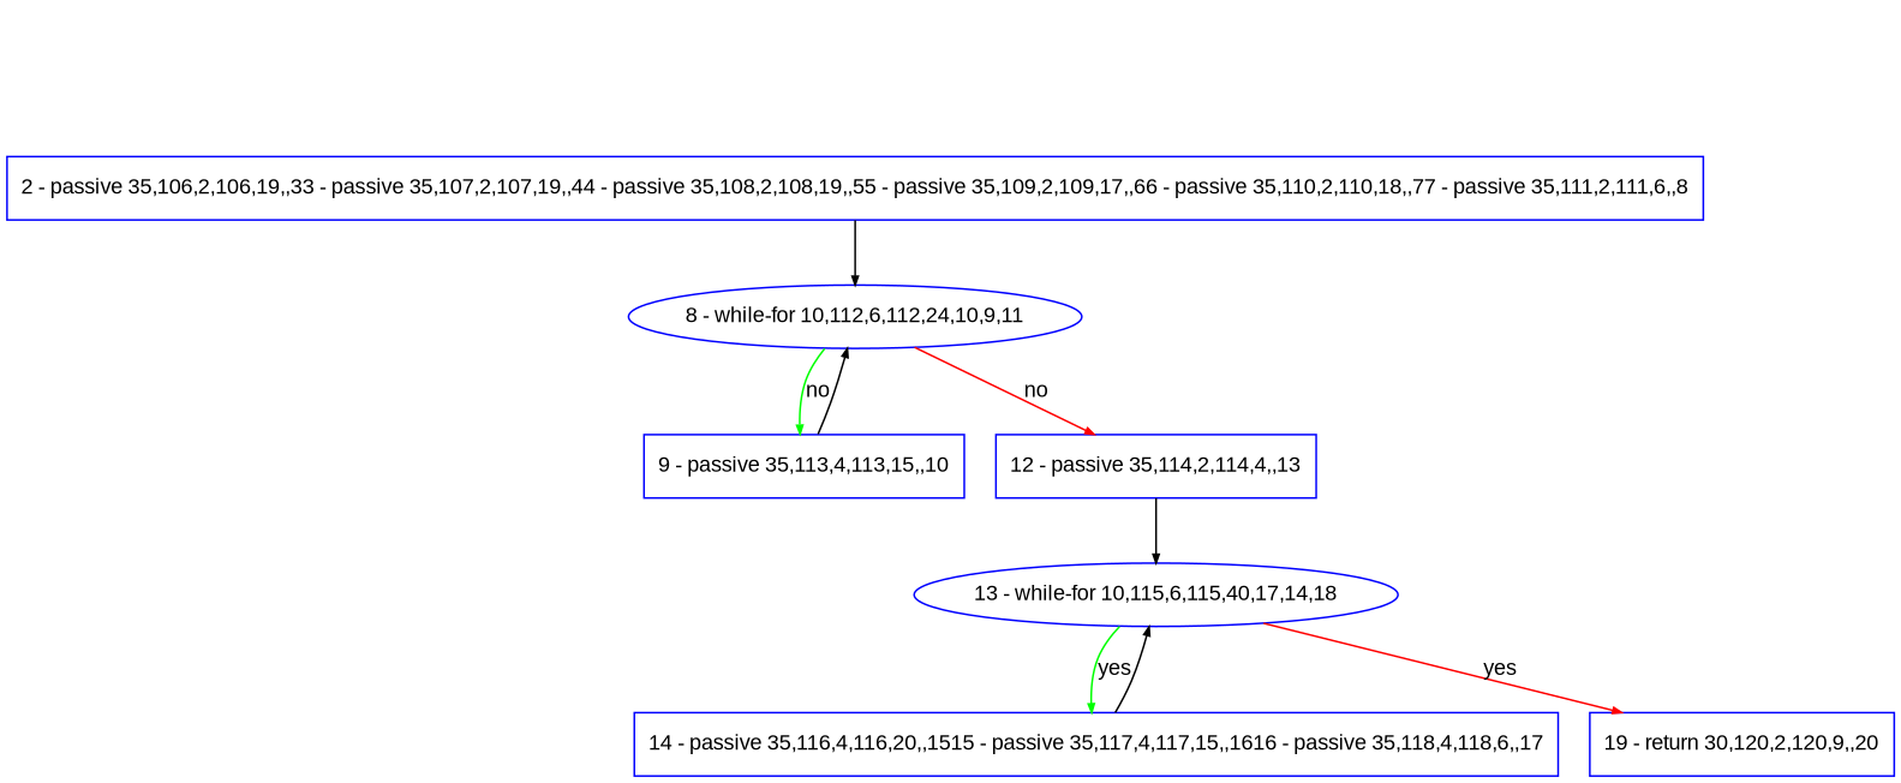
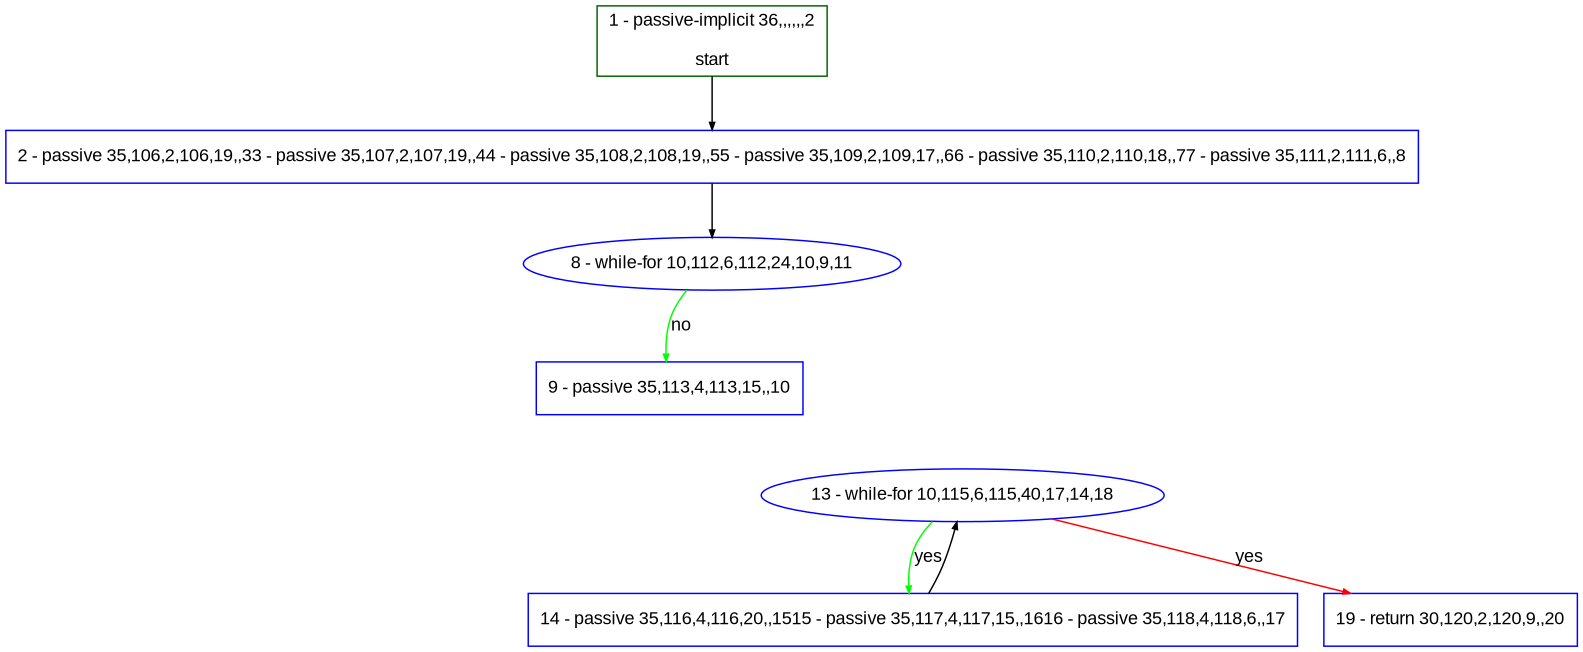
  digraph {
    bgcolor=white
    compound=true
    fillcolor="#FFFFCC"
    fontname=Arial
    fontsize=12
    pack=true
    packmode=clust
    style="rounded,filled"
    node [color="#0000ff" compound=true fillcolor="#ffffff" fixedsize=false fontname=Arial fontsize=12 node_initialized=no shape=box style=filled]
    edge [arrowhead=normal arrowsize=0.5 arrowtail=none color="#000000" compound=true dir=forward fontcolor=black fontname=Arial fontsize=12]
    n1 [label="2 - passive 35,106,2,106,19,,33 - passive 35,107,2,107,19,,44 - passive 35,108,2,108,19,,55 - passive 35,109,2,109,17,,66 - passive 35,110,2,110,18,,77 - passive 35,111,2,111,6,,8"]
    n2 [label="8 - while-for 10,112,6,112,24,10,9,11" shape=oval]
    n3 [label="9 - passive 35,113,4,113,15,,10"]
-   n4 [label="12 - passive 35,114,2,114,4,,13"]
+   n5 [color="#006400" label="1 - passive-implicit 36,,,,,,2\n\nstart"]
    n6 [label="13 - while-for 10,115,6,115,40,17,14,18" shape=oval]
    n7 [label="14 - passive 35,116,4,116,20,,1515 - passive 35,117,4,117,15,,1616 - passive 35,118,4,118,6,,17"]
    n8 [label="19 - return 30,120,2,120,9,,20"]
    n1 -> n2
    n2 -> n3 [color="#00ff00" label=no]
-   n2 -> n4 [color="#ff0000" label=no]
-   n3 -> n2
-   n4 -> n6
+   n5 -> n1
    n6 -> n7 [color="#00ff00" label=yes]
    n6 -> n8 [color="#ff0000" label=yes]
    n7 -> n6
  }
